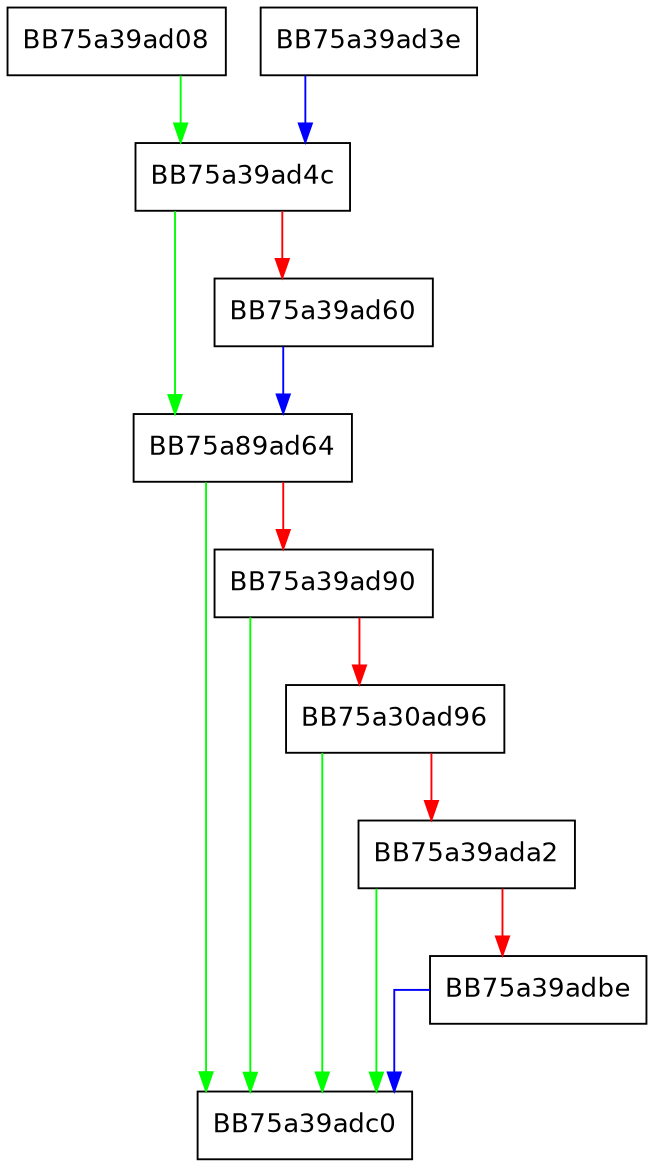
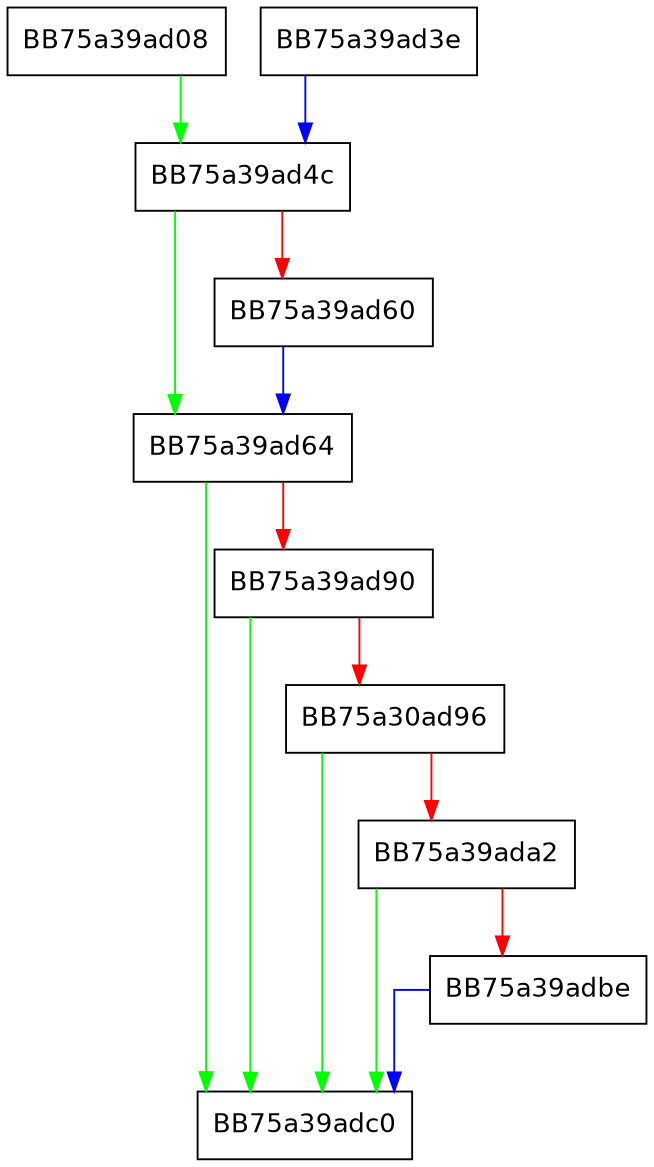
  digraph {
    fontname="DejaVu Sans"
    splines=ortho
    node [fontname="DejaVu Sans" shape=box]
    edge [color=green fontname="DejaVu Sans"]
    BB75a39ad08
    BB75a39ad4c
-   BB75a39ad64 [label=BB75a89ad64]
+   BB75a39ad64
    BB75a39ad60
    BB75a39adc0
    BB75a39ad90
    BB75a39ad3e
    n8 [label=BB75a30ad96]
    BB75a39ada2
    BB75a39adbe
    BB75a39ad08 -> BB75a39ad4c
    BB75a39ad4c -> BB75a39ad64
    BB75a39ad4c -> BB75a39ad60 [color=red]
    BB75a39ad64 -> BB75a39adc0
    BB75a39ad64 -> BB75a39ad90 [color=red]
    BB75a39ad60 -> BB75a39ad64 [color=blue]
    BB75a39ad90 -> BB75a39adc0
    BB75a39ad90 -> n8 [color=red]
    BB75a39ad3e -> BB75a39ad4c [color=blue]
    n8 -> BB75a39adc0
    n8 -> BB75a39ada2 [color=red]
    BB75a39ada2 -> BB75a39adc0
    BB75a39ada2 -> BB75a39adbe [color=red]
    BB75a39adbe -> BB75a39adc0 [color=blue]
  }
